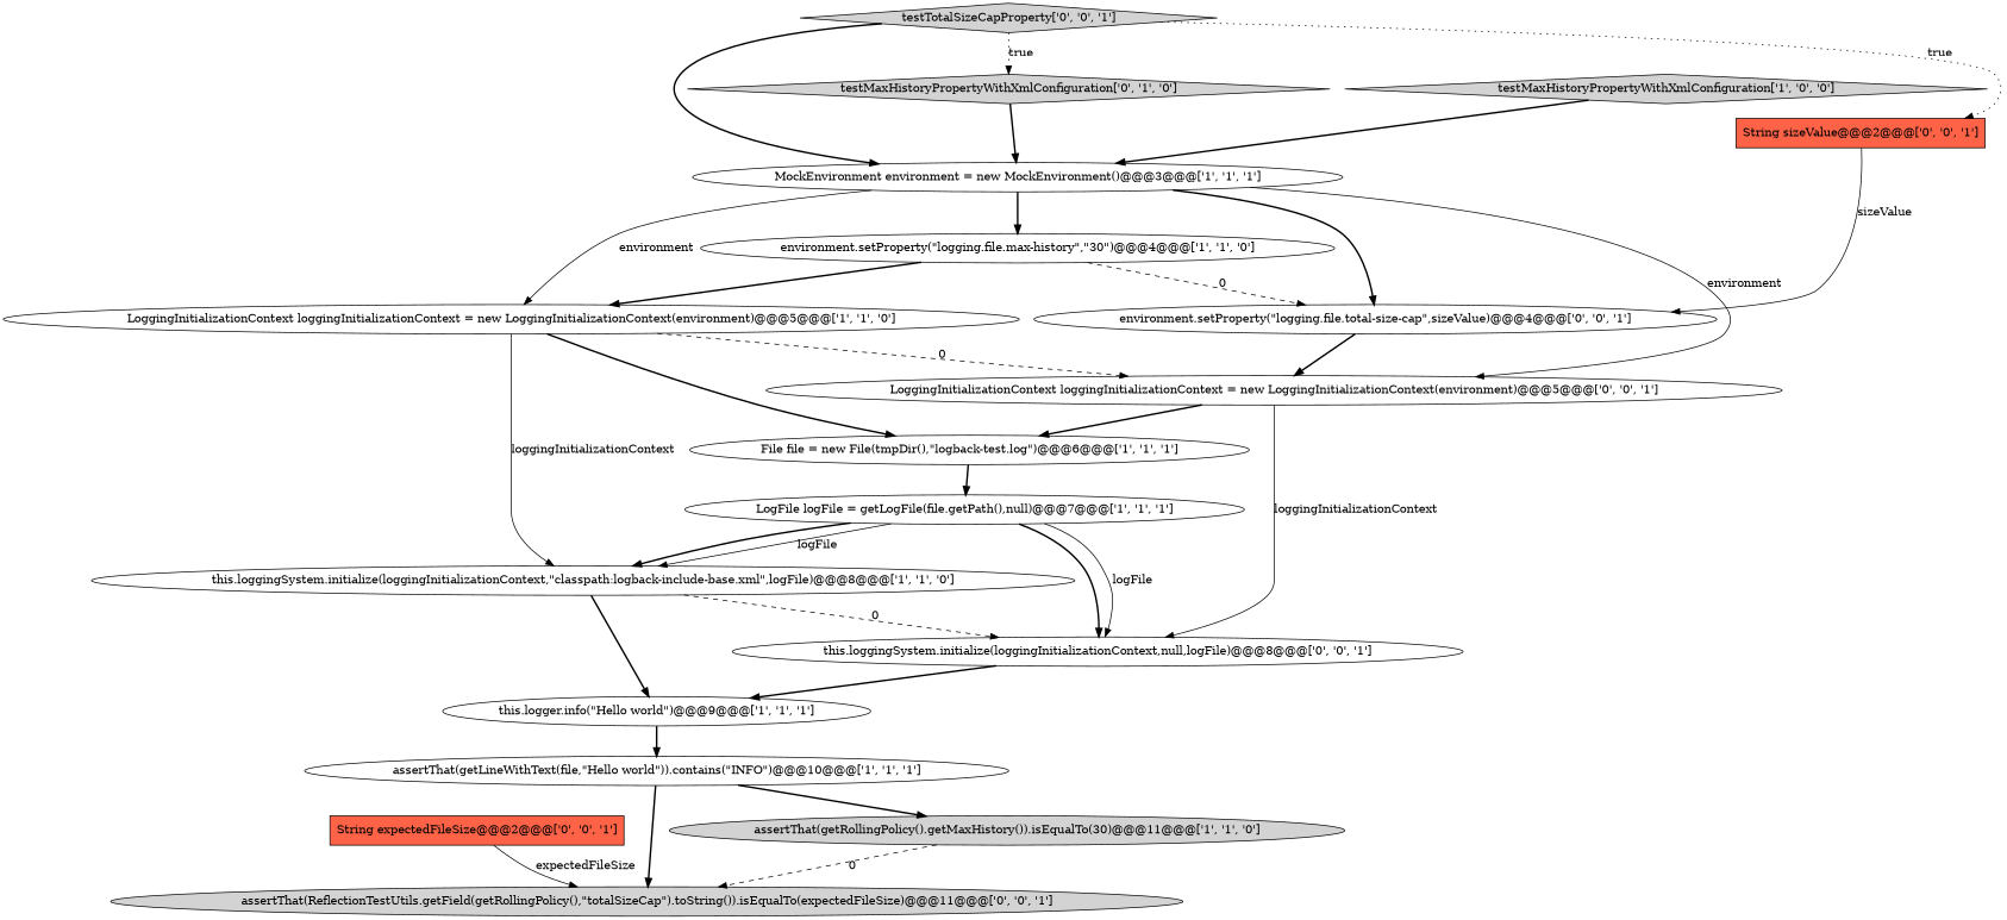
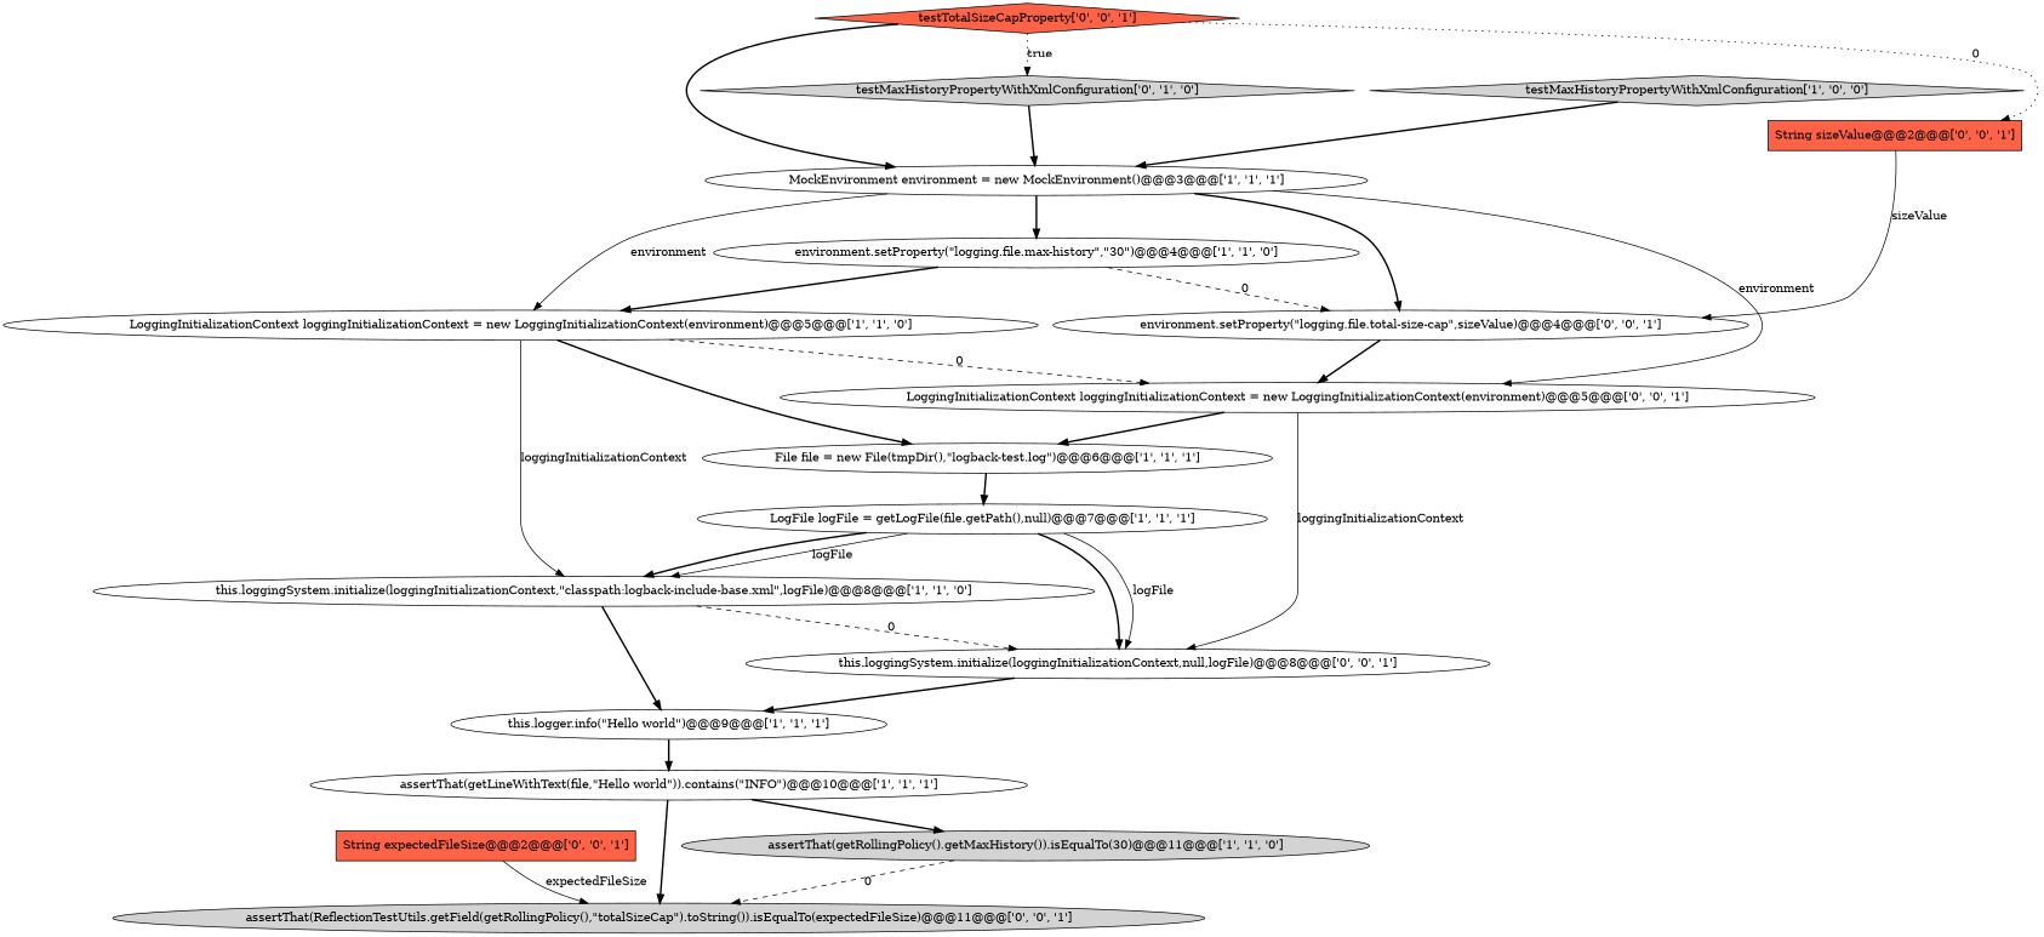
  digraph {
    node [fillcolor=white shape=ellipse style=filled]
    edge [style=bold]
-   n1 [fillcolor=lightgray label="testTotalSizeCapProperty['0', '0', '1']" shape=diamond]
+   n1 [fillcolor=tomato label="testTotalSizeCapProperty['0', '0', '1']" shape=diamond]
    n2 [label="MockEnvironment environment = new MockEnvironment()@@@3@@@['1', '1', '1']"]
    n3 [fillcolor=tomato label="String sizeValue@@@2@@@['0', '0', '1']" shape=box]
    n4 [fillcolor=lightgray label="testMaxHistoryPropertyWithXmlConfiguration['0', '1', '0']" shape=diamond]
    n5 [fillcolor=tomato label="String expectedFileSize@@@2@@@['0', '0', '1']" shape=box]
    n6 [fillcolor=lightgray label="assertThat(ReflectionTestUtils.getField(getRollingPolicy(),\"totalSizeCap\").toString()).isEqualTo(expectedFileSize)@@@11@@@['0', '0', '1']"]
    n7 [label="LoggingInitializationContext loggingInitializationContext = new LoggingInitializationContext(environment)@@@5@@@['1', '1', '0']"]
    n8 [label="LoggingInitializationContext loggingInitializationContext = new LoggingInitializationContext(environment)@@@5@@@['0', '0', '1']"]
    n9 [label="environment.setProperty(\"logging.file.total-size-cap\",sizeValue)@@@4@@@['0', '0', '1']"]
    n10 [label="environment.setProperty(\"logging.file.max-history\",\"30\")@@@4@@@['1', '1', '0']"]
    n11 [label="this.loggingSystem.initialize(loggingInitializationContext,null,logFile)@@@8@@@['0', '0', '1']"]
    n12 [label="this.logger.info(\"Hello world\")@@@9@@@['1', '1', '1']"]
    n13 [label="assertThat(getLineWithText(file,\"Hello world\")).contains(\"INFO\")@@@10@@@['1', '1', '1']"]
    n14 [fillcolor=lightgray label="testMaxHistoryPropertyWithXmlConfiguration['1', '0', '0']" shape=diamond]
    n15 [label="this.loggingSystem.initialize(loggingInitializationContext,\"classpath:logback-include-base.xml\",logFile)@@@8@@@['1', '1', '0']"]
    n16 [label="File file = new File(tmpDir(),\"logback-test.log\")@@@6@@@['1', '1', '1']"]
    n17 [label="LogFile logFile = getLogFile(file.getPath(),null)@@@7@@@['1', '1', '1']"]
    n18 [fillcolor=lightgray label="assertThat(getRollingPolicy().getMaxHistory()).isEqualTo(30)@@@11@@@['1', '1', '0']"]
    n1 -> n2
-   n1 -> n3 [label=true style=dotted]
+   n1 -> n3 [label=0 style=dotted]
    n1 -> n4 [label=true style=dotted]
    n2 -> n7 [label=environment style=solid]
    n2 -> n8 [label=environment style=solid]
    n2 -> n9
    n2 -> n10
    n3 -> n9 [label=sizeValue style=solid]
    n4 -> n2
    n5 -> n6 [label=expectedFileSize style=solid]
    n7 -> n8 [label=0 style=dashed]
    n7 -> n15 [label=loggingInitializationContext style=solid]
    n7 -> n16
    n8 -> n11 [label=loggingInitializationContext style=solid]
    n8 -> n16
    n9 -> n8
    n10 -> n7
    n10 -> n9 [label=0 style=dashed]
    n11 -> n12
    n12 -> n13
    n13 -> n6
    n13 -> n18
    n14 -> n2
    n15 -> n11 [label=0 style=dashed]
    n15 -> n12
    n16 -> n17
    n17 -> n11
    n17 -> n11 [label=logFile style=solid]
    n17 -> n15 [label=logFile style=solid]
    n17 -> n15
    n18 -> n6 [label=0 style=dashed]
  }
